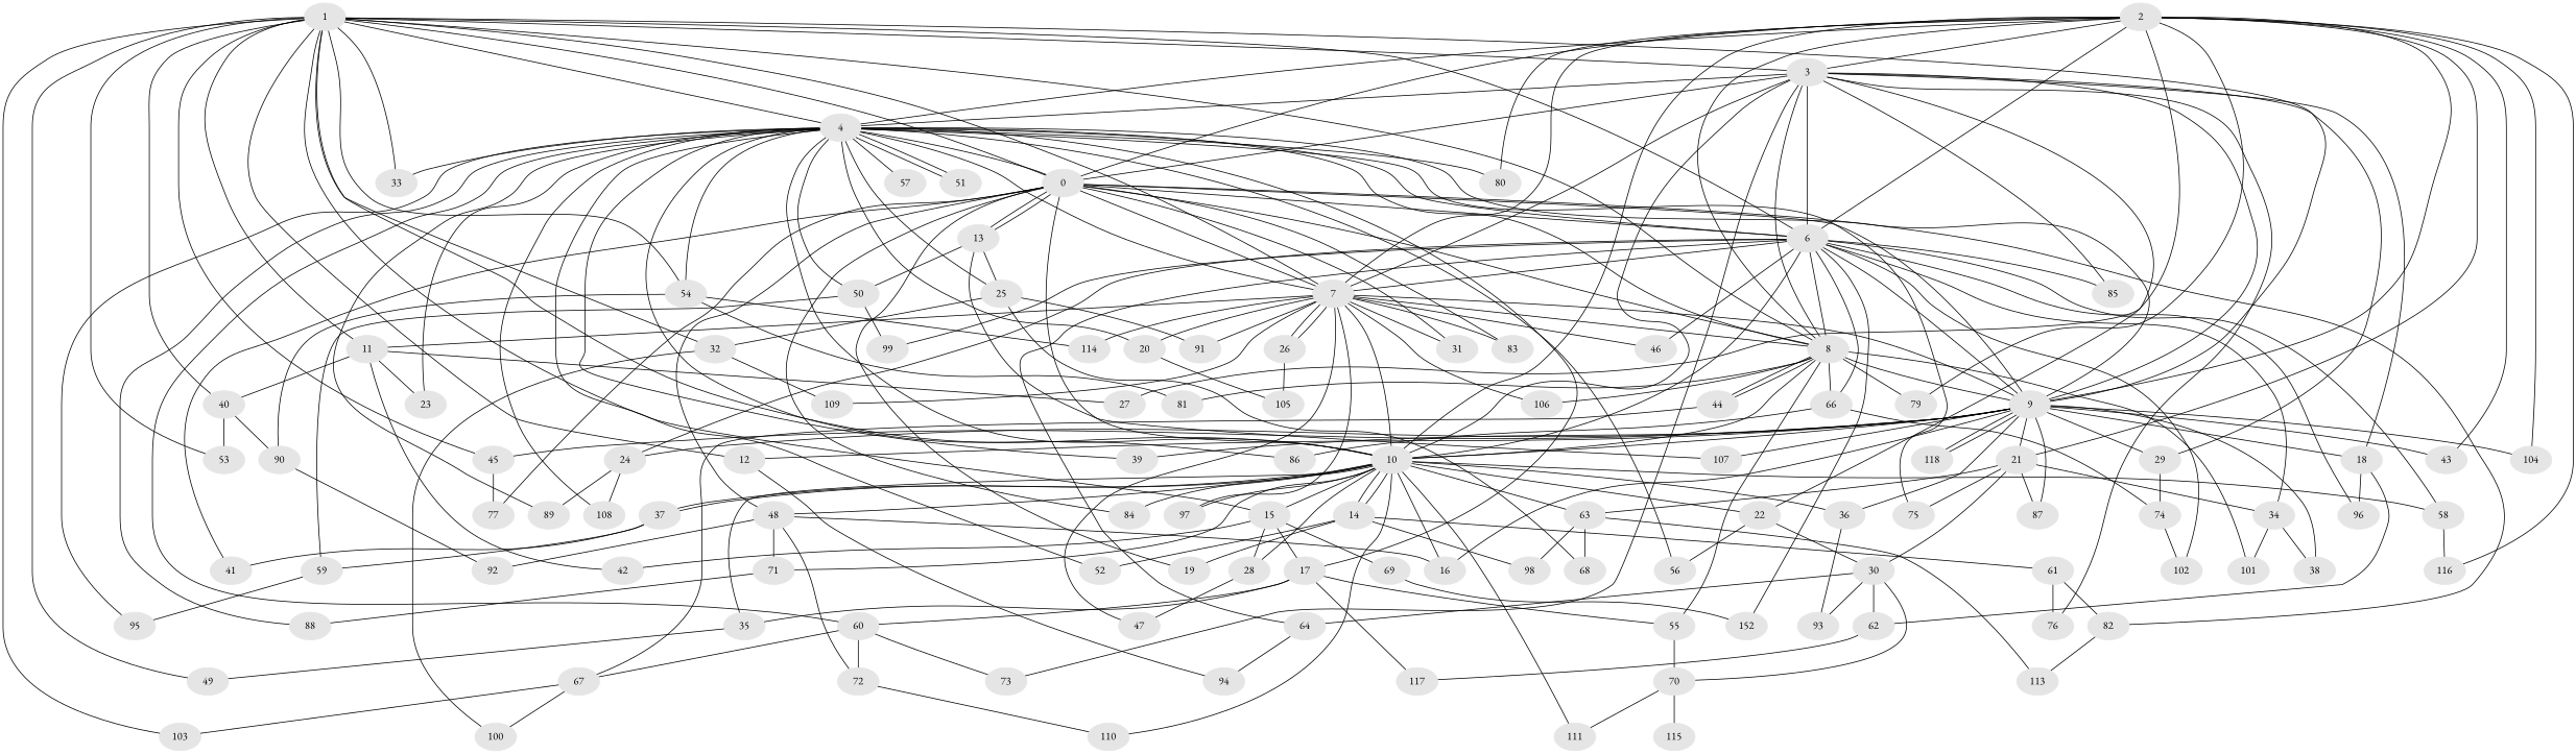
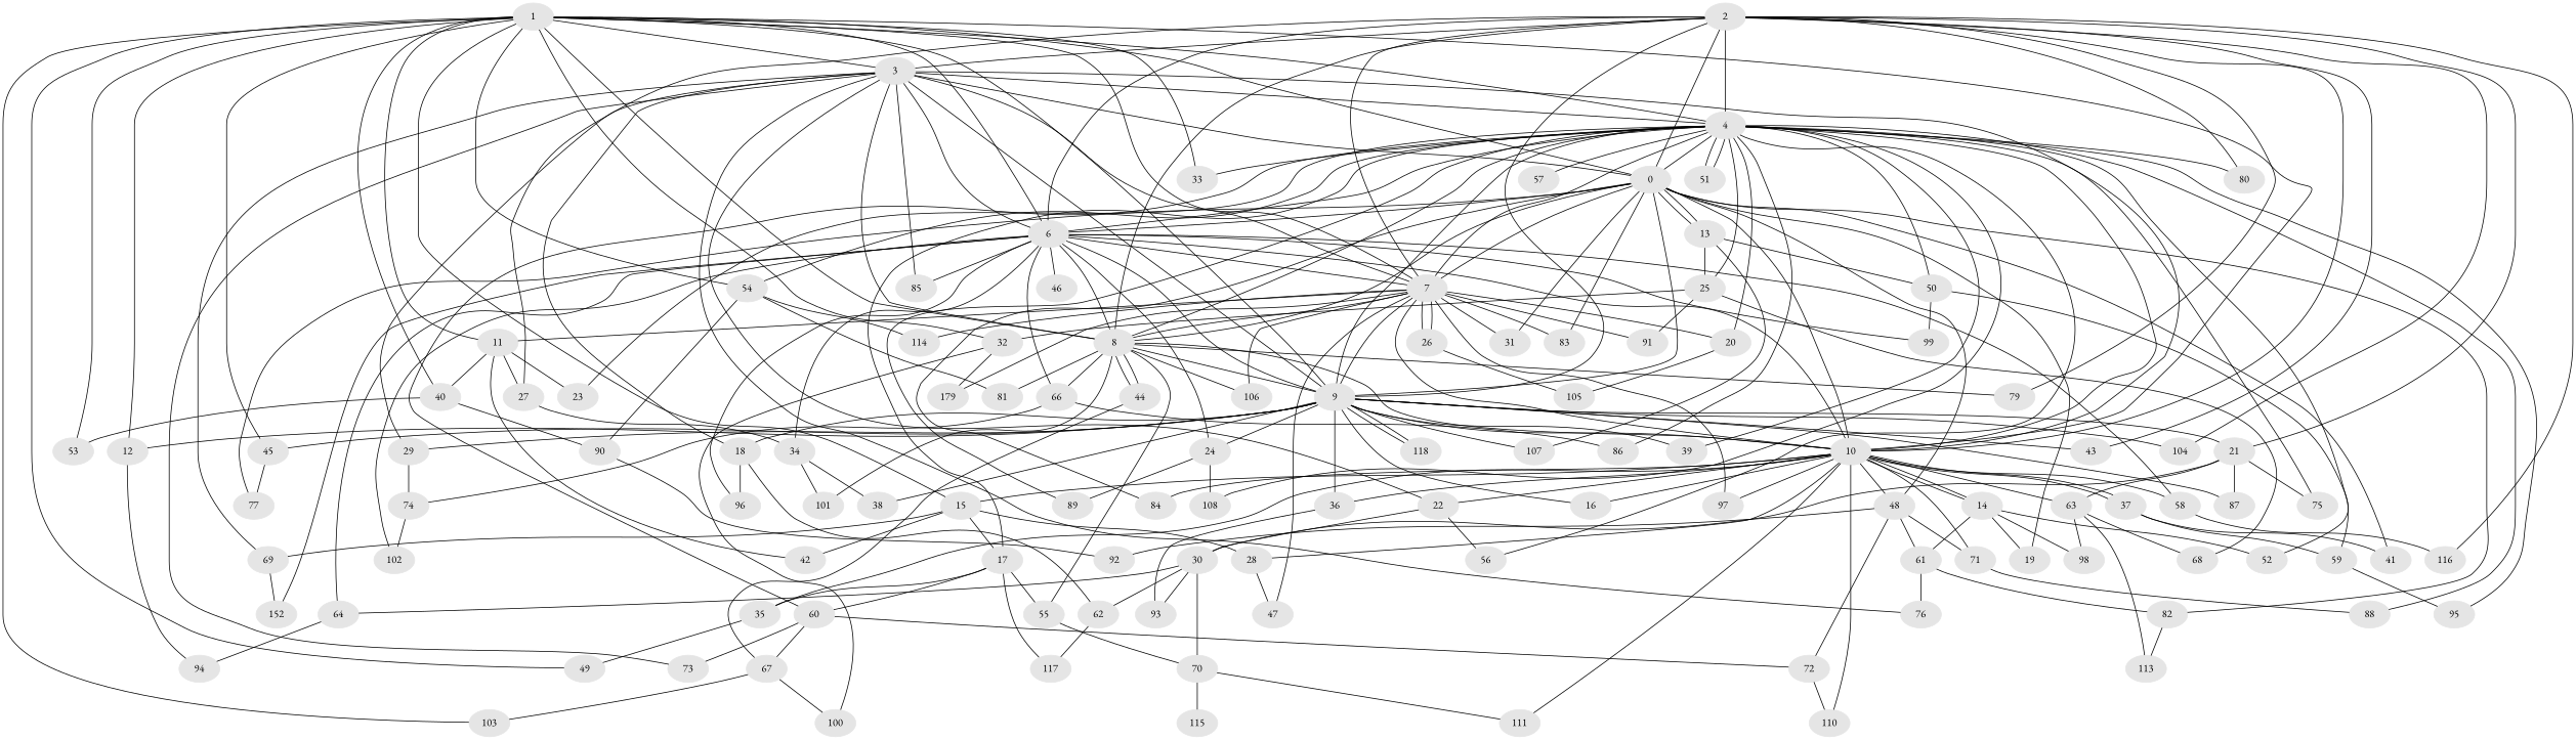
  graph {
    fontname="EB Garamond"
    node [color=gray90 fontname="EB Garamond" style=filled]
    edge [fontname="EB Garamond"]
    1
    3
    4
    n4 [label=0]
    6
    7
    8
    9
    10
    11
    12
    15
    32
    33
    40
    45
    49
    53
    54
    103
    2
    21
    27
    43
    79
    80
    104
    116
    18
    22
    29
    69
    73
    76
    85
    57
    17
    20
    23
    25
    39
    50
    51
    52
    56
    60
    75
    86
    88
    89
    95
    108
    13
    19
    31
    41
    48
    77
    82
    83
    84
    24
    34
    46
    58
    64
    66
    96
    99
    102
    n71 [label=152]
    26
    47
    91
    97
    106
-   109
+   109 [label=179]
    114
    44
    55
    81
    101
    107
    16
    36
    38
    87
    118
    14
    28
    35
    37
    63
    71
    110
    111
    42
    94
    100
    90
    30
    74
    62
    117
    105
    68
    59
    67
    72
    61
    92
    113
    70
    93
    98
    115
    1 -- 3
    1 -- 4
    1 -- n4
    1 -- 6
    1 -- 7
    1 -- 8
    1 -- 9
    1 -- 10
    1 -- 11
    1 -- 12
    1 -- 15
    1 -- 32
    1 -- 33
    1 -- 40
    1 -- 45
    1 -- 49
    1 -- 53
    1 -- 54
    1 -- 103
    3 -- 4
    3 -- n4
    3 -- 6
    3 -- 7
    3 -- 8
    3 -- 9
    3 -- 10
    3 -- 18
    3 -- 22
    3 -- 29
+   3 -- 69
    3 -- 73
    3 -- 76
    3 -- 85
    4 -- n4
    4 -- 6
    4 -- 7
    4 -- 8
    4 -- 9
    4 -- 10
    4 -- 33
    4 -- 54
    4 -- 80
    4 -- 57
    4 -- 17
    4 -- 20
    4 -- 23
    4 -- 25
    4 -- 39
    4 -- 50
    4 -- 51
    4 -- 51
    4 -- 52
    4 -- 56
    4 -- 60
    4 -- 75
    4 -- 86
    4 -- 88
    4 -- 89
    4 -- 95
    4 -- 108
    n4 -- 6
    n4 -- 7
    n4 -- 8
    n4 -- 9
    n4 -- 10
    n4 -- 13
    n4 -- 13
    n4 -- 19
    n4 -- 31
    n4 -- 41
    n4 -- 48
    n4 -- 77
    n4 -- 82
    n4 -- 83
    n4 -- 84
    6 -- 7
    6 -- 8
    6 -- 9
    6 -- 10
    6 -- 85
    6 -- 24
    6 -- 34
    6 -- 46
    6 -- 58
    6 -- 64
    6 -- 66
    6 -- 96
    6 -- 99
    6 -- 102
    6 -- n71
    7 -- 8
    7 -- 9
    7 -- 10
    7 -- 11
    7 -- 20
    7 -- 31
    7 -- 83
-   7 -- 46
    7 -- 26
    7 -- 26
    7 -- 47
    7 -- 91
    7 -- 97
    7 -- 106
    7 -- 109
    7 -- 114
    8 -- 9
    8 -- 10
    8 -- 79
    8 -- 66
    8 -- 106
    8 -- 44
    8 -- 44
    8 -- 55
    8 -- 81
    8 -- 101
    9 -- 10
    9 -- 12
    9 -- 45
    9 -- 21
    9 -- 43
    9 -- 104
    9 -- 18
    9 -- 29
    9 -- 39
    9 -- 24
    9 -- 107
    9 -- 16
    9 -- 36
    9 -- 38
    9 -- 87
    9 -- 118
    9 -- 118
    10 -- 15
    10 -- 22
    10 -- 48
    10 -- 84
    10 -- 58
    10 -- 97
    10 -- 16
    10 -- 36
    10 -- 14
    10 -- 14
    10 -- 28
    10 -- 35
    10 -- 37
    10 -- 37
    10 -- 63
    10 -- 71
    10 -- 110
    10 -- 111
    11 -- 40
    11 -- 27
    11 -- 23
    11 -- 42
    12 -- 94
    15 -- 69
    15 -- 17
    15 -- 28
    15 -- 42
    32 -- 109
    32 -- 100
    40 -- 53
    40 -- 90
    45 -- 77
    54 -- 114
    54 -- 81
    54 -- 90
    2 -- 3
    2 -- 4
    2 -- n4
    2 -- 6
    2 -- 7
    2 -- 8
    2 -- 9
    2 -- 10
    2 -- 21
    2 -- 27
    2 -- 43
    2 -- 79
    2 -- 80
    2 -- 104
    2 -- 116
    21 -- 75
    21 -- 87
    21 -- 63
    21 -- 30
-   21 -- 34
+   27 -- 34
    18 -- 96
    18 -- 62
    22 -- 56
    22 -- 30
    29 -- 74
    69 -- n71
    17 -- 60
    17 -- 55
    17 -- 35
    17 -- 117
    20 -- 105
    25 -- 32
    25 -- 91
    25 -- 68
    50 -- 99
    50 -- 59
    60 -- 73
    60 -- 67
    60 -- 72
    13 -- 25
    13 -- 50
    13 -- 107
    48 -- 71
    48 -- 72
-   48 -- 16
+   48 -- 61
    48 -- 92
    82 -- 113
    24 -- 89
    24 -- 108
    34 -- 101
    34 -- 38
    58 -- 116
    64 -- 94
    66 -- 86
    66 -- 74
    26 -- 105
    44 -- 67
    55 -- 70
    36 -- 93
    14 -- 52
    14 -- 19
    14 -- 61
    14 -- 98
    28 -- 47
    35 -- 49
    37 -- 41
    37 -- 59
    63 -- 68
    63 -- 113
    63 -- 98
    71 -- 88
    90 -- 92
    30 -- 64
    30 -- 62
    30 -- 70
    30 -- 93
    74 -- 102
    62 -- 117
    59 -- 95
    67 -- 103
    67 -- 100
    72 -- 110
    61 -- 76
    61 -- 82
    70 -- 111
    70 -- 115
  }
